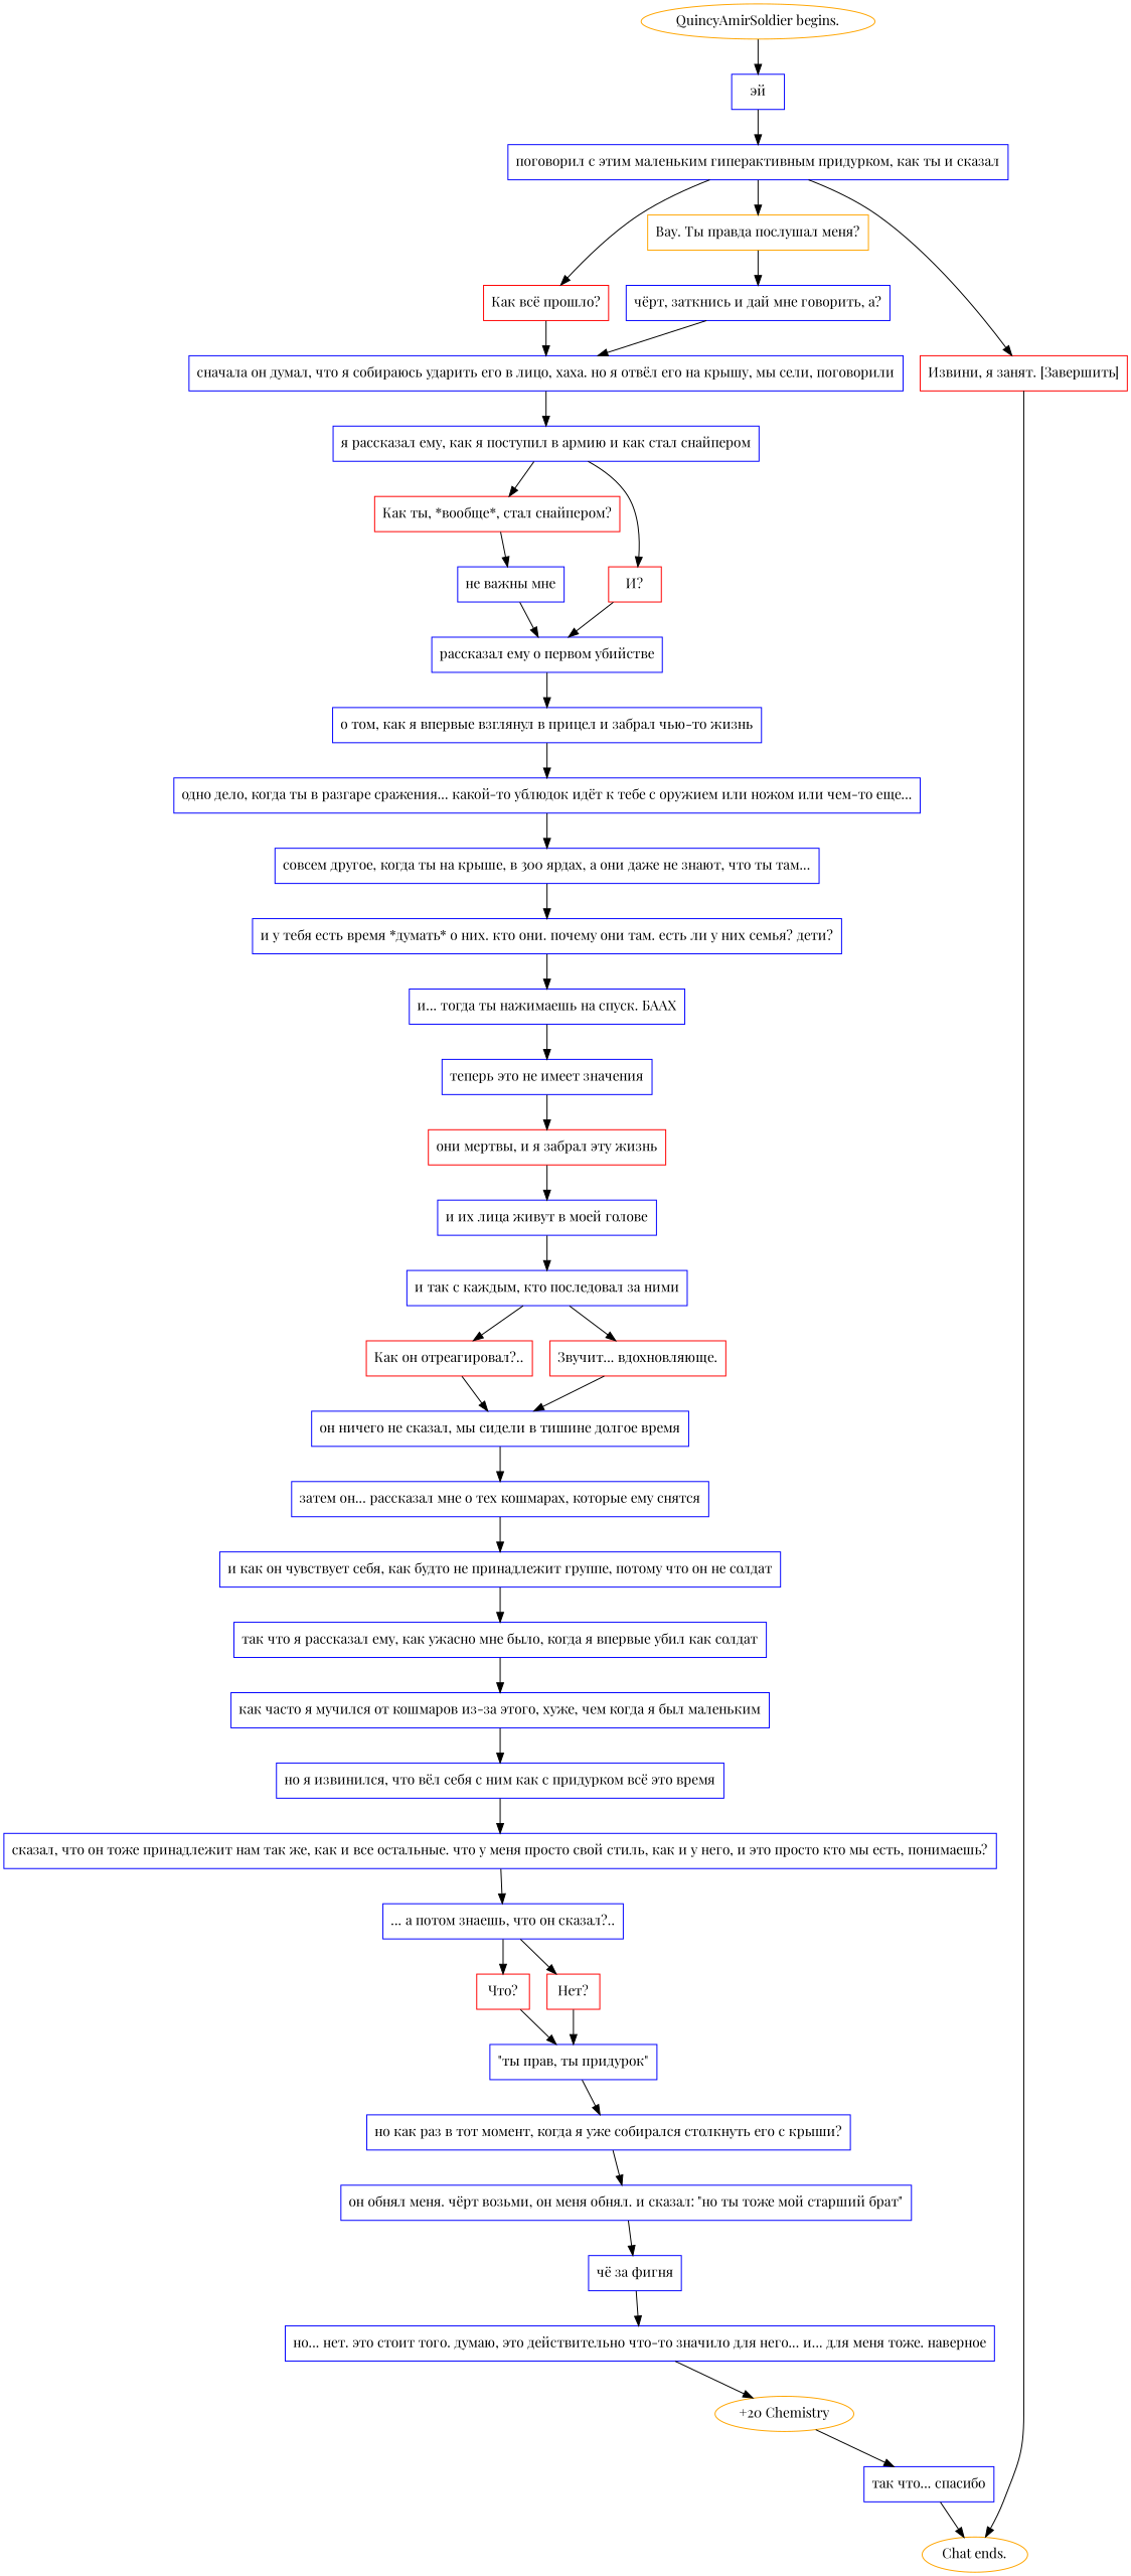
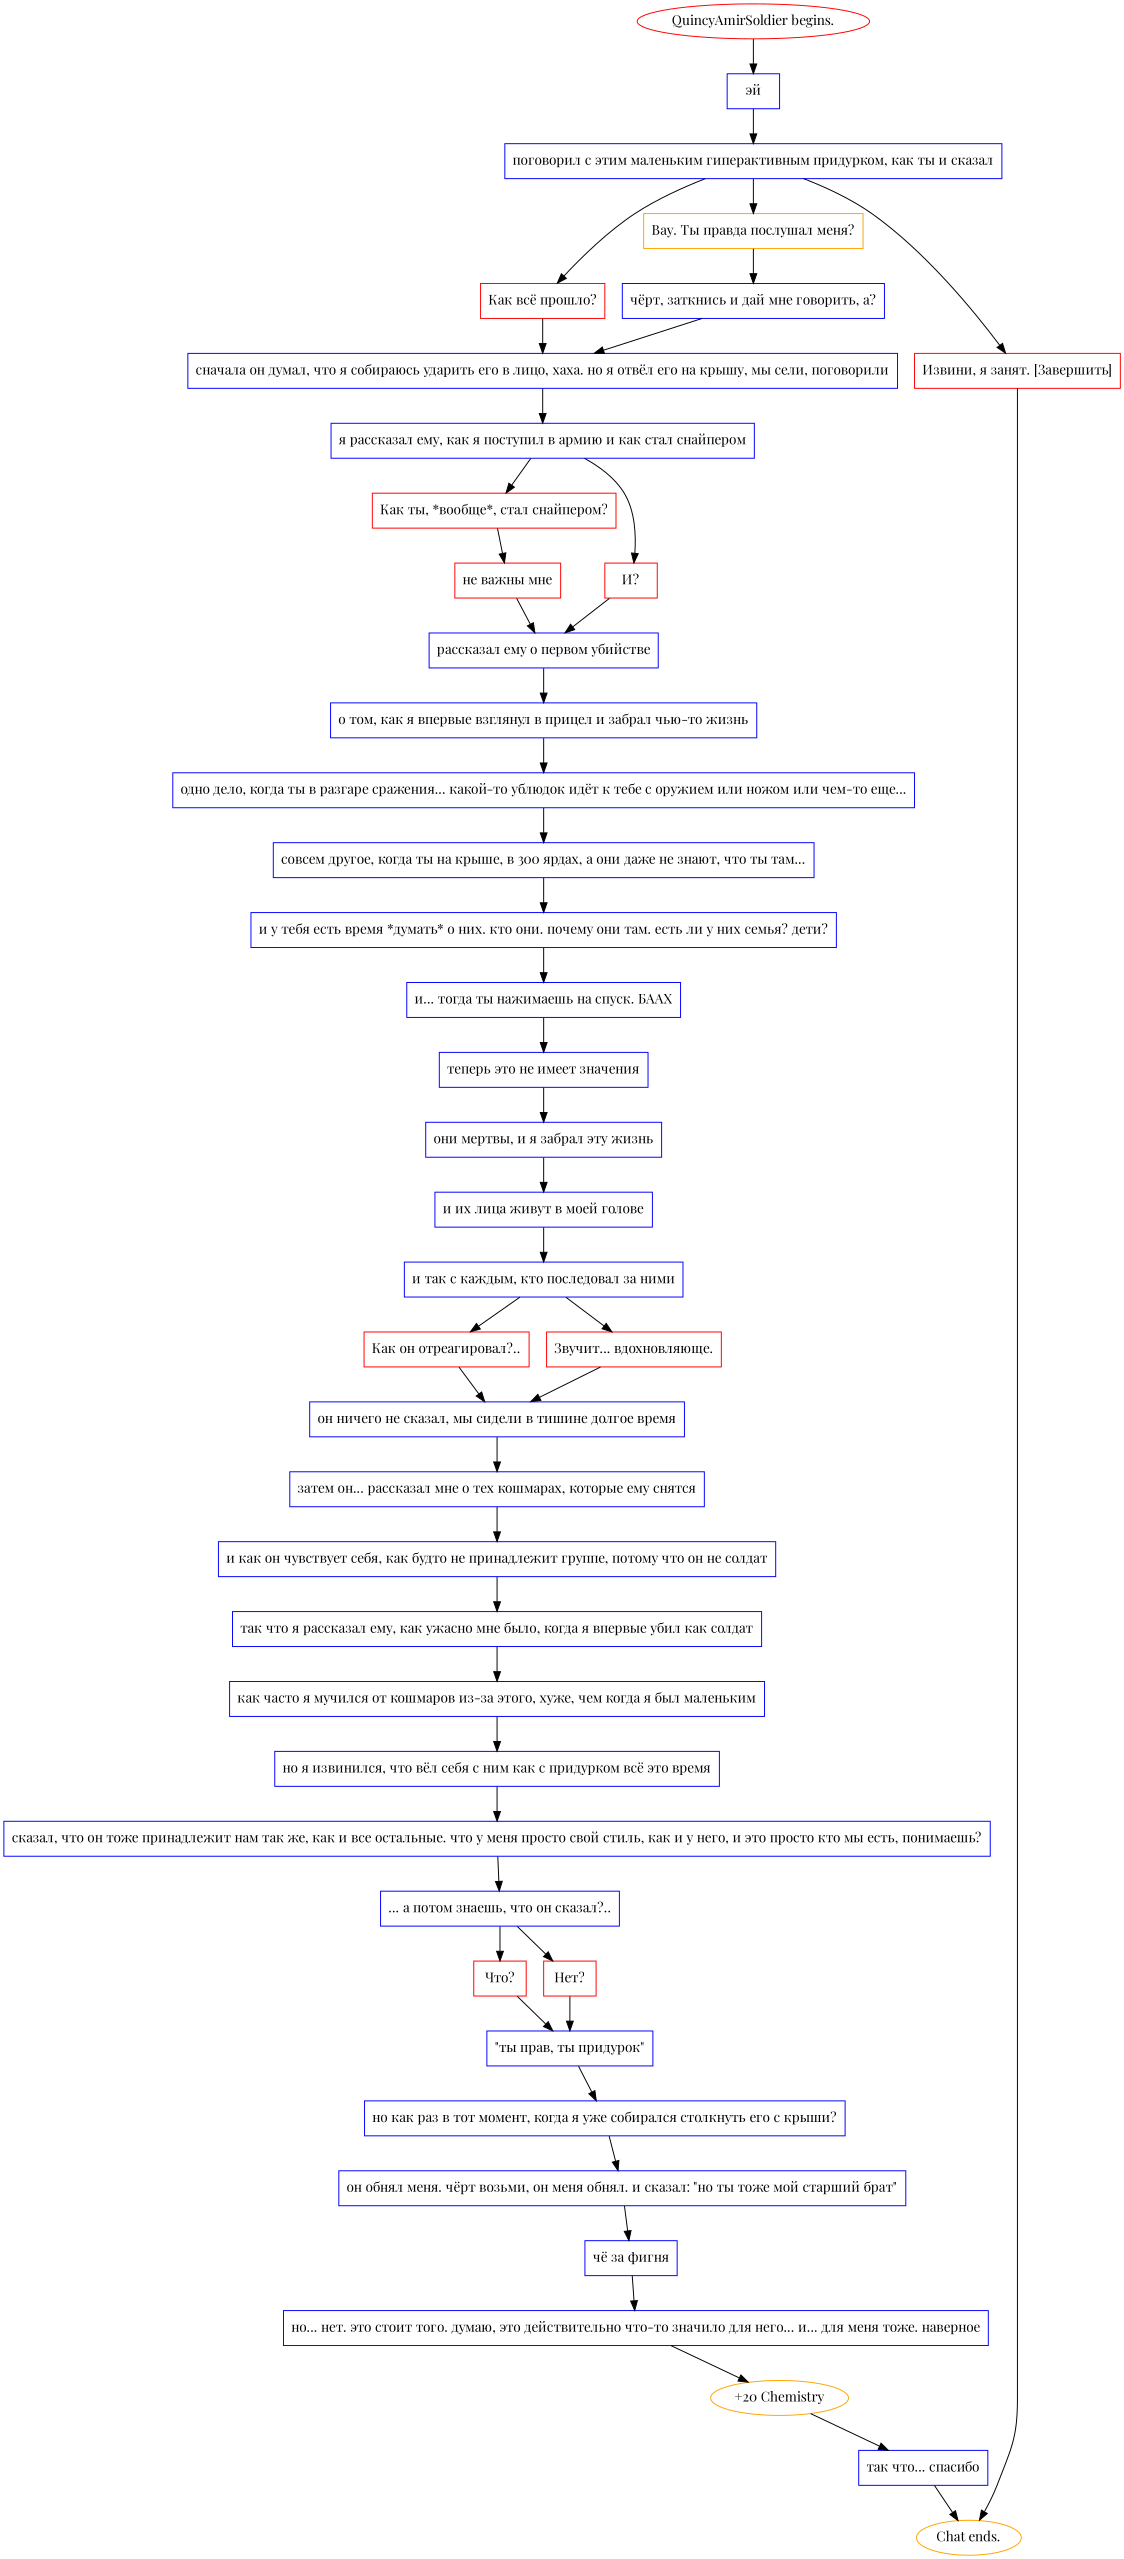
  digraph {
    fontname="Playfair Display"
    node [color=blue fontname="Playfair Display" shape=box]
    edge [fontname="Playfair Display"]
-   "QuincyAmirSoldier begins." [color=orange shape=""]
+   "QuincyAmirSoldier begins." [color=red shape=""]
    n2 [label="эй"]
    n3 [label="поговорил с этим маленьким гиперактивным придурком, как ты и сказал"]
    n4 [color=red label="Как всё прошло?"]
    n5 [color=orange label="Вау. Ты правда послушал меня?"]
    n6 [color=red label="Извини, я занят. [Завершить]"]
    n7 [label="сначала он думал, что я собираюсь ударить его в лицо, хаха. но я отвёл его на крышу, мы сели, поговорили"]
    n8 [label="чёрт, заткнись и дай мне говорить, а?"]
    "Chat ends." [color=orange shape=""]
    n10 [label="я рассказал ему, как я поступил в армию и как стал снайпером"]
    n11 [color=red label="Как ты, *вообще*, стал снайпером?"]
    n12 [color=red label="И?"]
-   n13 [label="не важны мне"]
+   n13 [color=red label="не важны мне"]
    n14 [label="рассказал ему о первом убийстве"]
    n15 [label="о том, как я впервые взглянул в прицел и забрал чью-то жизнь"]
    n16 [label="одно дело, когда ты в разгаре сражения... какой-то ублюдок идёт к тебе с оружием или ножом или чем-то еще..."]
    n17 [label="совсем другое, когда ты на крыше, в 300 ярдах, а они даже не знают, что ты там..."]
    n18 [label="и у тебя есть время *думать* о них. кто они. почему они там. есть ли у них семья? дети?"]
    n19 [label="и... тогда ты нажимаешь на спуск. БААХ"]
    n20 [label="теперь это не имеет значения"]
-   n21 [color=red label="они мертвы, и я забрал эту жизнь"]
+   n21 [label="они мертвы, и я забрал эту жизнь"]
    n22 [label="и их лица живут в моей голове"]
    n23 [label="и так с каждым, кто последовал за ними"]
    n24 [color=red label="Как он отреагировал?.."]
    n25 [color=red label="Звучит... вдохновляюще."]
    n26 [label="он ничего не сказал, мы сидели в тишине долгое время"]
    n27 [label="затем он... рассказал мне о тех кошмарах, которые ему снятся"]
    n28 [label="и как он чувствует себя, как будто не принадлежит группе, потому что он не солдат"]
    n29 [label="так что я рассказал ему, как ужасно мне было, когда я впервые убил как солдат"]
    n30 [label="как часто я мучился от кошмаров из-за этого, хуже, чем когда я был маленьким"]
    n31 [label="но я извинился, что вёл себя с ним как с придурком всё это время"]
    n32 [label="сказал, что он тоже принадлежит нам так же, как и все остальные. что у меня просто свой стиль, как и у него, и это просто кто мы есть, понимаешь?"]
    n33 [label="... а потом знаешь, что он сказал?.."]
    n34 [color=red label="Что?"]
    n35 [color=red label="Нет?"]
    n36 [label="\"ты прав, ты придурок\""]
    n37 [label="но как раз в тот момент, когда я уже собирался столкнуть его с крыши?"]
    n38 [label="он обнял меня. чёрт возьми, он меня обнял. и сказал: \"но ты тоже мой старший брат\""]
    n39 [label="чё за фигня"]
    n40 [label="но... нет. это стоит того. думаю, это действительно что-то значило для него... и... для меня тоже. наверное"]
    n41 [color=orange label="+20 Chemistry" shape=""]
    n42 [label="так что... спасибо"]
    "QuincyAmirSoldier begins." -> n2
    n2 -> n3
    n3 -> n4
    n3 -> n5
    n3 -> n6
    n4 -> n7
    n5 -> n8
    n6 -> "Chat ends."
    n7 -> n10
    n8 -> n7
    n10 -> n11
    n10 -> n12
    n11 -> n13
    n12 -> n14
    n13 -> n14
    n14 -> n15
    n15 -> n16
    n16 -> n17
    n17 -> n18
    n18 -> n19
    n19 -> n20
    n20 -> n21
    n21 -> n22
    n22 -> n23
    n23 -> n24
    n23 -> n25
    n24 -> n26
    n25 -> n26
    n26 -> n27
    n27 -> n28
    n28 -> n29
    n29 -> n30
    n30 -> n31
    n31 -> n32
    n32 -> n33
    n33 -> n34
    n33 -> n35
    n34 -> n36
    n35 -> n36
    n36 -> n37
    n37 -> n38
    n38 -> n39
    n39 -> n40
    n40 -> n41
    n41 -> n42
    n42 -> "Chat ends."
  }
